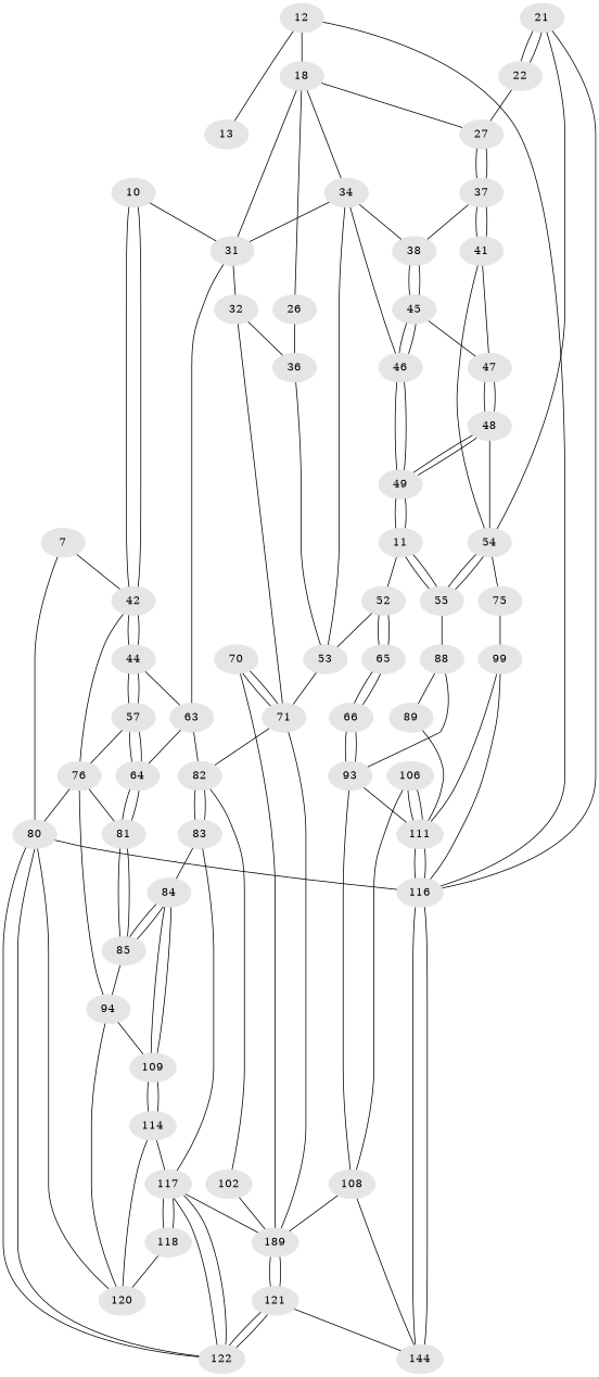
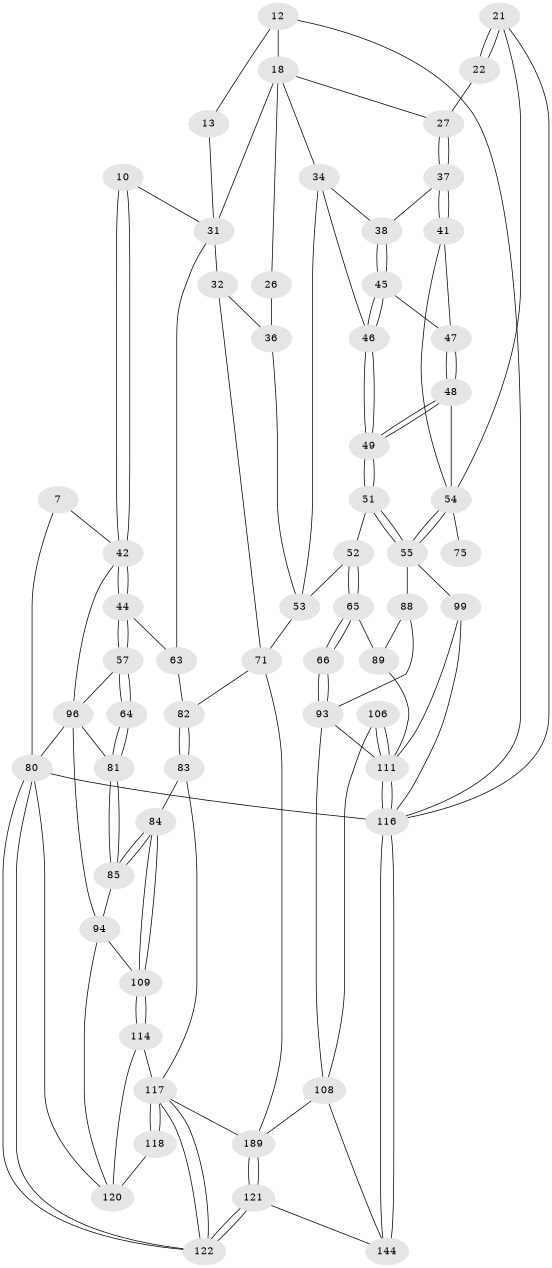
  graph {
    node [color=gray90 style=filled]
    42 [super="+24"]
    7
    80 [super="+6"]
    44
-   76 [super="+58+23"]
+   76 [super="+58+23" label=96]
    116 [super="+115+73+72"]
    120 [super="+79"]
    122
    10
    n10 [label=31 super="+9+29"]
    32
    63 [super="+43"]
    12 [super="+4+1"]
    13 [super="+8"]
    18 [super="+17+16"]
    26 [super="+25"]
    27 [super="+19+20"]
    34 [super="+33"]
    n19 [label=144 super="+123"]
    36 [super="+31"]
    37
    38
    46
    53 [super="+35"]
    21
    22
    54 [super="+50+40"]
    55
    75 [super="+56"]
    41
    71 [super="+61+60"]
    64
    82 [super="+62"]
    n34 [label=189 super="+103+110+101"]
    45
    49
    47
    48
    57
    81
    94 [super="+77"]
-   51 [label=11]
+   51
    52
    65
    88 [super="+68"]
    66
    89 [super="+69"]
    99 [super="+98"]
    93
    83
-   102 [super="+87"]
    85
    111 [super="+100+92"]
-   70 [super="+67"]
    108 [super="+107+95"]
    121
    109
    84
    117 [super="+104+105+112"]
    118
    114 [super="+113"]
    106
    42 -- 44
    42 -- 44
    42 -- 76
    7 -- 42
    7 -- 80
    80 -- 116 [weight=2]
    80 -- 120
    80 -- 122
    80 -- 122
    44 -- 63
    44 -- 57
    44 -- 57
    76 -- 80
    76 -- 81
    76 -- 94
    116 -- n19 [weight=2]
    116 -- n19
    10 -- 42 [weight=2]
    10 -- 42
    10 -- n10
    n10 -- 32
    n10 -- 63
    32 -- 36
    32 -- 71
-   63 -- 64
    63 -- 82
    12 -- 116
    12 -- 13 [weight=2]
    12 -- 18 [weight=2]
-   34 -- n10 [weight=2]
+   13 -- n10 [weight=2]
    18 -- n10
    18 -- 26 [weight=2]
    18 -- 27
    18 -- 34
    26 -- 36 [weight=2]
    27 -- 37
    27 -- 37
    34 -- 38
    34 -- 46
    34 -- 53
    36 -- 53
    37 -- 38
    37 -- 41
    37 -- 41
    38 -- 45
    38 -- 45
    46 -- 49
    46 -- 49
    53 -- 71
    21 -- 116
    21 -- 22
    21 -- 22
    21 -- 54
    22 -- 27 [weight=2]
    54 -- 55
    54 -- 55
    54 -- 75 [weight=2]
    55 -- 88
-   75 -- 99 [weight=2]
+   55 -- 99 [weight=2]
    41 -- 54
    41 -- 47
    71 -- 82
    71 -- n34
    64 -- 81
    64 -- 81
    82 -- 83
    82 -- 83
-   82 -- 102
    n34 -- 121
    n34 -- 121
    45 -- 46
    45 -- 46
    45 -- 47
    49 -- 51
    49 -- 51
    47 -- 48
    47 -- 48
    48 -- 54
    48 -- 49
    48 -- 49
    57 -- 76
    57 -- 64
    57 -- 64
    81 -- 85
    81 -- 85
    94 -- 120
    94 -- 109
    51 -- 55
    51 -- 55
    51 -- 52
    52 -- 53
    52 -- 65
    52 -- 65
    65 -- 66
    65 -- 66
+   65 -- 89
    88 -- 89 [weight=2]
    88 -- 93
    66 -- 93
    66 -- 93
    89 -- 111
    99 -- 116 [weight=2]
    99 -- 111
    93 -- 111
    93 -- 108
    83 -- 84
    83 -- 117
-   102 -- n34 [weight=3]
    85 -- 94
    111 -- 116
    111 -- 116
-   70 -- 71 [weight=2]
-   70 -- 71
-   70 -- n34
    108 -- n19
    108 -- n34 [weight=2]
    121 -- 122
    121 -- 122
    121 -- n19
    109 -- 114
    109 -- 114
    84 -- 85
    84 -- 85
    84 -- 109
    84 -- 109
    117 -- 122
    117 -- 122
    117 -- n34
    117 -- 118 [weight=2]
    117 -- 118
    118 -- 120
    114 -- 120 [weight=2]
    114 -- 117
    106 -- 111 [weight=2]
    106 -- 111
    106 -- 108
  }
